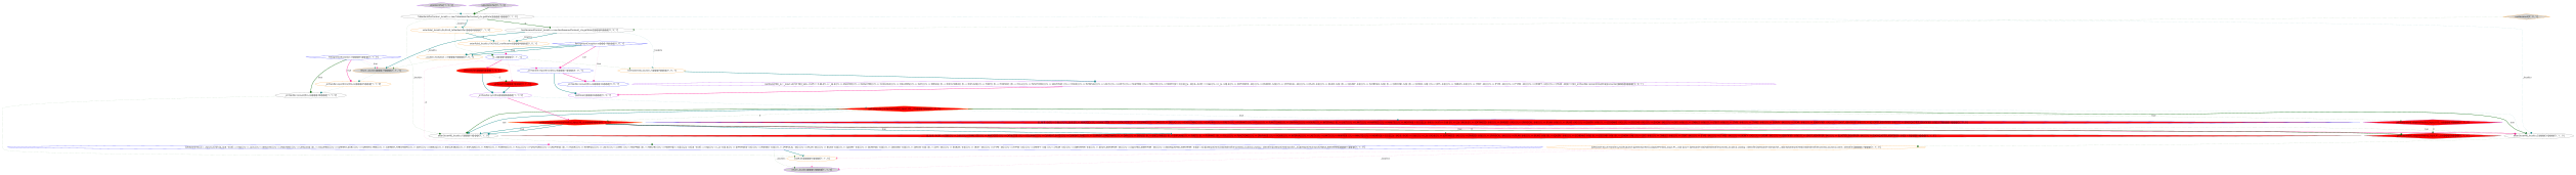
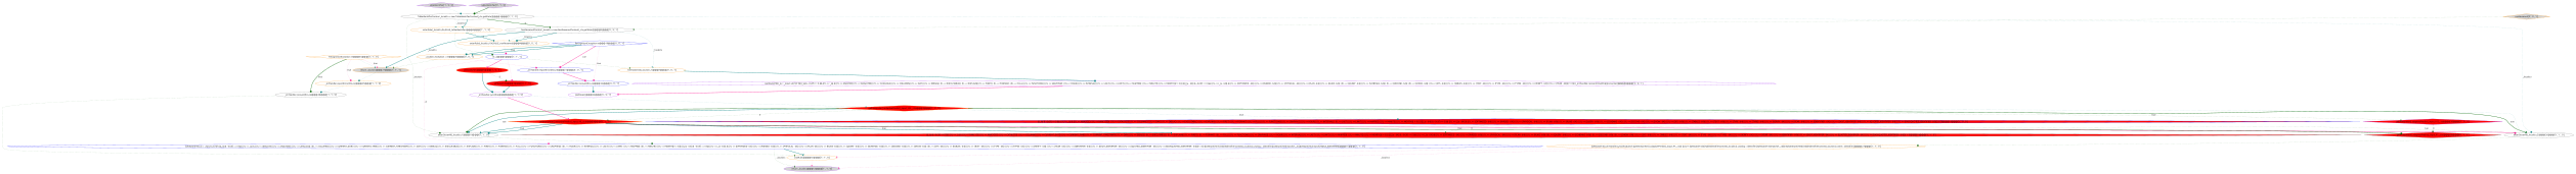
  digraph {
    fontname=Ubuntu
    node [color=darkorange fillcolor=white fontname=Ubuntu shape=ellipse style=filled]
    edge [arrowhead=box color=teal fontname=Ubuntu style=dotted]
    n1 [fillcolor=lightgray label="return _localctx@@@27@@@['1', '1', '1']"]
    n2 [label="_errHandler.reportError(this,re)@@@47@@@['1', '1', '0']"]
    n3 [color=gray40 label="_errHandler.recover(this,re)@@@48@@@['1', '1', '0']"]
    n4 [color=gray40 label="enterOuterAlt(_localctx,1)@@@10@@@['1', '1', '0']"]
    n5 [color=blue label="{setState(740)_la = _input.LA(1)if ((((_la) & ~0x3f) == 0 && ((1L << _la) & ((1L << ANALYZE) | (1L << ANALYZED) | (1L << CATALOGS) | (1L << COLUMNS) | (1L << CURRENT_DATE) | (1L << CURRENT_TIME) | (1L << CURRENT_TIMESTAMP) | (1L << DAY) | (1L << DEBUG) | (1L << EXECUTABLE) | (1L << EXPLAIN) | (1L << FIRST) | (1L << FORMAT) | (1L << FULL) | (1L << FUNCTIONS) | (1L << GRAPHVIZ) | (1L << HOUR) | (1L << INTERVAL) | (1L << LAST) | (1L << LIMIT) | (1L << MAPPED) | (1L << MINUTE) | (1L << MONTH))) != 0) || ((((_la - 64)) & ~0x3f) == 0 && ((1L << (_la - 64)) & ((1L << (OPTIMIZED - 64)) | (1L << (PARSED - 64)) | (1L << (PHYSICAL - 64)) | (1L << (PLAN - 64)) | (1L << (RLIKE - 64)) | (1L << (QUERY - 64)) | (1L << (SCHEMAS - 64)) | (1L << (SECOND - 64)) | (1L << (SHOW - 64)) | (1L << (SYS - 64)) | (1L << (TABLES - 64)) | (1L << (TEXT - 64)) | (1L << (TYPE - 64)) | (1L << (TYPES - 64)) | (1L << (VERIFY - 64)) | (1L << (YEAR - 64)) | (1L << (IDENTIFIER - 64)) | (1L << (DIGIT_IDENTIFIER - 64)) | (1L << (QUOTED_IDENTIFIER - 64)) | (1L << (BACKQUOTED_IDENTIFIER - 64)))) != 0)) {{setState(737)((TableIdentifierContext)_localctx).catalog = identifier()setState(738)match(T__3)}}setState(742)match(TABLE_IDENTIFIER)}@@@11@@@['1', '1', '0']"]
    n6 [label="{exitRule()}@@@50@@@['1', '1', '0']"]
    n7 [color=purple fillcolor=lightgray label="return _localctx@@@53@@@['1', '1', '0']"]
    n8 [color=purple fillcolor=lightgray label="tableIdentifier['1', '0', '0']" shape=diamond]
    n9 [color=gray40 label="TableIdentifierContext _localctx = new TableIdentifierContext(_ctx,getState())@@@3@@@['1', '1', '0']"]
    n10 [color=gray40 label="NonReservedContext _localctx = new NonReservedContext(_ctx,getState())@@@3@@@['0', '0', '1']"]
    n11 [label="enterRule(_localctx,96,RULE_tableIdentifier)@@@4@@@['1', '1', '0']"]
    n12 [color=gray40 label="enterOuterAlt(_localctx,2)@@@26@@@['1', '1', '0']"]
    n13 [color=purple fillcolor=red label="getInterpreter().adaptivePredict(_input,102,_ctx)@@@30@@@['1', '0', '0']" shape=diamond]
    n14 [color=gray40 fillcolor=red label="getInterpreter().adaptivePredict(_input,97,_ctx)@@@30@@@['0', '1', '0']" shape=diamond]
    n15 [color=blue label="RecognitionException re@@@19@@@['0', '0', '1']" shape=diamond]
    n16 [color=blue label="_errHandler.recover(this,re)@@@22@@@['0', '0', '1']"]
    n17 [color=blue label="_errHandler.reportError(this,re)@@@21@@@['0', '0', '1']"]
    n18 [label="_localctx.exception = re@@@20@@@['0', '0', '1']"]
    n19 [color=purple label="{exitRule()}@@@24@@@['0', '0', '1']"]
    n20 [color=purple label="{setState(784)_la = _input.LA(1)if (!((((_la) & ~0x3f) == 0 && ((1L << _la) & ((1L << ANALYZE) | (1L << ANALYZED) | (1L << CATALOGS) | (1L << COLUMNS) | (1L << DAY) | (1L << DEBUG) | (1L << EXECUTABLE) | (1L << EXPLAIN) | (1L << FIRST) | (1L << FORMAT) | (1L << FULL) | (1L << FUNCTIONS) | (1L << GRAPHVIZ) | (1L << HOUR) | (1L << INTERVAL) | (1L << LAST) | (1L << LIMIT) | (1L << MAPPED) | (1L << MINUTE) | (1L << MONTH))) != 0) || ((((_la - 64)) & ~0x3f) == 0 && ((1L << (_la - 64)) & ((1L << (OPTIMIZED - 64)) | (1L << (PARSED - 64)) | (1L << (PHYSICAL - 64)) | (1L << (PLAN - 64)) | (1L << (RLIKE - 64)) | (1L << (QUERY - 64)) | (1L << (SCHEMAS - 64)) | (1L << (SECOND - 64)) | (1L << (SHOW - 64)) | (1L << (SYS - 64)) | (1L << (TABLES - 64)) | (1L << (TEXT - 64)) | (1L << (TYPE - 64)) | (1L << (TYPES - 64)) | (1L << (VERIFY - 64)) | (1L << (YEAR - 64)))) != 0))) {_errHandler.recoverInline(this)}{consume()}}@@@8@@@['0', '0', '1']"]
    n21 [fillcolor=lightgray label="nonReserved['0', '0', '1']" shape=diamond]
    n22 [label="enterOuterAlt(_localctx,1)@@@7@@@['0', '0', '1']"]
    n23 [label="enterRule(_localctx,106,RULE_nonReserved)@@@4@@@['0', '0', '1']"]
    n24 [color=blue label="int _la@@@5@@@['1', '1', '1']"]
    n25 [color=gray40 fillcolor=red label="setState(749)@@@7@@@['0', '1', '0']"]
    n26 [fillcolor=red label="setState(767)@@@7@@@['1', '0', '0']"]
-   n27 [color=blue label="RecognitionException re@@@45@@@['1', '1', '0']" shape=diamond]
+   n27 [label="RecognitionException re@@@45@@@['1', '1', '0']" shape=diamond]
    n28 [label="{setState(746)_errHandler.sync(this)switch (getInterpreter().adaptivePredict(_input,97,_ctx)) {case 1:{setState(743)((TableIdentifierContext)_localctx).catalog = identifier()setState(744)match(T__3)}breaksetState(748)((TableIdentifierContext)_localctx).name = identifier()}@@@27@@@['1', '1', '0']"]
    n29 [fillcolor=red label="getInterpreter().adaptivePredict(_input,103,_ctx)@@@9@@@['1', '0', '0']" shape=diamond]
    n30 [fillcolor=red label="getInterpreter().adaptivePredict(_input,98,_ctx)@@@9@@@['0', '1', '0']" shape=diamond]
    n31 [color=blue fillcolor=red label="(((_la) & ~0x3f) == 0 && ((1L << _la) & ((1L << ANALYZE) | (1L << ANALYZED) | (1L << CATALOGS) | (1L << COLUMNS) | (1L << DAY) | (1L << DEBUG) | (1L << EXECUTABLE) | (1L << EXPLAIN) | (1L << FIRST) | (1L << FORMAT) | (1L << FULL) | (1L << FUNCTIONS) | (1L << GRAPHVIZ) | (1L << HOUR) | (1L << INTERVAL) | (1L << LAST) | (1L << LIMIT) | (1L << MAPPED) | (1L << MINUTE) | (1L << MONTH))) != 0) || ((((_la - 64)) & ~0x3f) == 0 && ((1L << (_la - 64)) & ((1L << (OPTIMIZED - 64)) | (1L << (PARSED - 64)) | (1L << (PHYSICAL - 64)) | (1L << (PLAN - 64)) | (1L << (RLIKE - 64)) | (1L << (QUERY - 64)) | (1L << (SCHEMAS - 64)) | (1L << (SECOND - 64)) | (1L << (SHOW - 64)) | (1L << (SYS - 64)) | (1L << (TABLES - 64)) | (1L << (TEXT - 64)) | (1L << (TYPE - 64)) | (1L << (TYPES - 64)) | (1L << (VERIFY - 64)) | (1L << (YEAR - 64)) | (1L << (IDENTIFIER - 64)) | (1L << (DIGIT_IDENTIFIER - 64)) | (1L << (QUOTED_IDENTIFIER - 64)) | (1L << (BACKQUOTED_IDENTIFIER - 64)))) != 0)@@@14@@@['1', '0', '0']" shape=diamond]
    n32 [color=gray40 fillcolor=red label="(((_la) & ~0x3f) == 0 && ((1L << _la) & ((1L << ANALYZE) | (1L << ANALYZED) | (1L << CATALOGS) | (1L << COLUMNS) | (1L << CURRENT_DATE) | (1L << CURRENT_TIME) | (1L << CURRENT_TIMESTAMP) | (1L << DAY) | (1L << DEBUG) | (1L << EXECUTABLE) | (1L << EXPLAIN) | (1L << FIRST) | (1L << FORMAT) | (1L << FULL) | (1L << FUNCTIONS) | (1L << GRAPHVIZ) | (1L << HOUR) | (1L << INTERVAL) | (1L << LAST) | (1L << LIMIT) | (1L << MAPPED) | (1L << MINUTE) | (1L << MONTH))) != 0) || ((((_la - 64)) & ~0x3f) == 0 && ((1L << (_la - 64)) & ((1L << (OPTIMIZED - 64)) | (1L << (PARSED - 64)) | (1L << (PHYSICAL - 64)) | (1L << (PLAN - 64)) | (1L << (RLIKE - 64)) | (1L << (QUERY - 64)) | (1L << (SCHEMAS - 64)) | (1L << (SECOND - 64)) | (1L << (SHOW - 64)) | (1L << (SYS - 64)) | (1L << (TABLES - 64)) | (1L << (TEXT - 64)) | (1L << (TYPE - 64)) | (1L << (TYPES - 64)) | (1L << (VERIFY - 64)) | (1L << (YEAR - 64)) | (1L << (IDENTIFIER - 64)) | (1L << (DIGIT_IDENTIFIER - 64)) | (1L << (QUOTED_IDENTIFIER - 64)) | (1L << (BACKQUOTED_IDENTIFIER - 64)))) != 0)@@@14@@@['0', '1', '0']" shape=diamond]
    n33 [color=purple label="_errHandler.sync(this)@@@8@@@['1', '1', '0']"]
    n34 [color=purple fillcolor=lightgray label="tableIdentifier['0', '1', '0']" shape=diamond]
    n1 -> n2
    n2 -> n3
    n3 -> n6 [arrowhead=tee color=darkgreen]
    n4 -> n5 [color=darkgreen]
    n5 -> n6 [arrowhead=tee style=bold]
    n5 -> n7 [arrowhead=tee color=darkgreen label=_localctx]
    n6 -> n7 [arrowhead=tee color=deeppink]
    n8 -> n9
    n9 -> n4 [color=darkgreen label=_localctx]
    n9 -> n10 [arrowhead=tee color=darkgreen label=0 style=bold]
    n9 -> n11 [arrowhead=tee label=_localctx]
    n9 -> n11 [arrowhead=tee style=bold]
    n9 -> n12 [label=_localctx]
    n10 -> n1 [arrowhead=tee label=_localctx style=bold]
    n10 -> n22 [arrowhead=tee label=_localctx]
    n10 -> n23 [style=bold]
    n10 -> n23 [arrowhead=tee label=_localctx]
    n11 -> n23 [arrowhead=tee label=0 style=bold]
    n11 -> n24 [color=darkgreen]
    n12 -> n28 [color=darkgreen]
    n13 -> n14 [color=darkgreen label=0]
    n15 -> n16 [color=deeppink label=true]
    n15 -> n17 [color=deeppink label=true style=bold]
    n15 -> n18 [arrowhead=tee style=bold]
    n15 -> n18 [label=true style=bold]
-   n17 -> n19 [style=bold]
+   n16 -> n19 [style=bold]
    n17 -> n16 [color=deeppink style=bold]
    n18 -> n1 [arrowhead=tee color=darkgreen]
    n18 -> n17 [color=deeppink]
    n20 -> n19 [arrowhead=tee color=deeppink style=bold]
    n21 -> n10 [arrowhead=tee color=darkgreen]
    n22 -> n20 [style=bold]
    n23 -> n24 [color=deeppink]
    n24 -> n5 [color=deeppink label=_la]
    n24 -> n22 [arrowhead=tee color=darkgreen]
    n24 -> n25 [color=deeppink]
    n24 -> n26 [arrowhead=tee color=deeppink style=bold]
    n25 -> n33 [style=bold]
    n26 -> n25 [color=darkgreen label=0]
    n26 -> n33 [style=bold]
    n27 -> n1 [arrowhead=tee]
    n27 -> n1 [arrowhead=tee color=deeppink label=true]
-   n27 -> n2 [color=deeppink label=true style=bold]
+   n27 -> n2 [color=deeppink label=true]
    n27 -> n3 [color=darkgreen label=true style=bold]
    n28 -> n6 [arrowhead=tee color=deeppink]
    n28 -> n7 [arrowhead=tee color=deeppink label=_localctx]
    n29 -> n4 [color=darkgreen style=bold]
    n29 -> n4 [label=true style=bold]
    n29 -> n12 [arrowhead=tee]
    n29 -> n12 [arrowhead=tee color=darkgreen label=true style=bold]
    n29 -> n13 [arrowhead=tee color=darkgreen label=true]
    n29 -> n30 [arrowhead=tee color=darkgreen label=0]
    n29 -> n31 [label=true]
    n30 -> n4 [style=bold]
    n30 -> n4 [arrowhead=tee label=true style=bold]
    n30 -> n12 [arrowhead=tee color=darkgreen label=true]
    n30 -> n12 [color=deeppink style=bold]
    n30 -> n14 [color=darkgreen label=true style=bold]
    n30 -> n32 [arrowhead=tee label=true style=bold]
    n31 -> n32 [arrowhead=tee color=darkgreen label=0]
    n33 -> n29 [arrowhead=tee]
    n33 -> n30 [arrowhead=tee color=deeppink style=bold]
    n34 -> n9 [color=darkgreen style=bold]
  }
